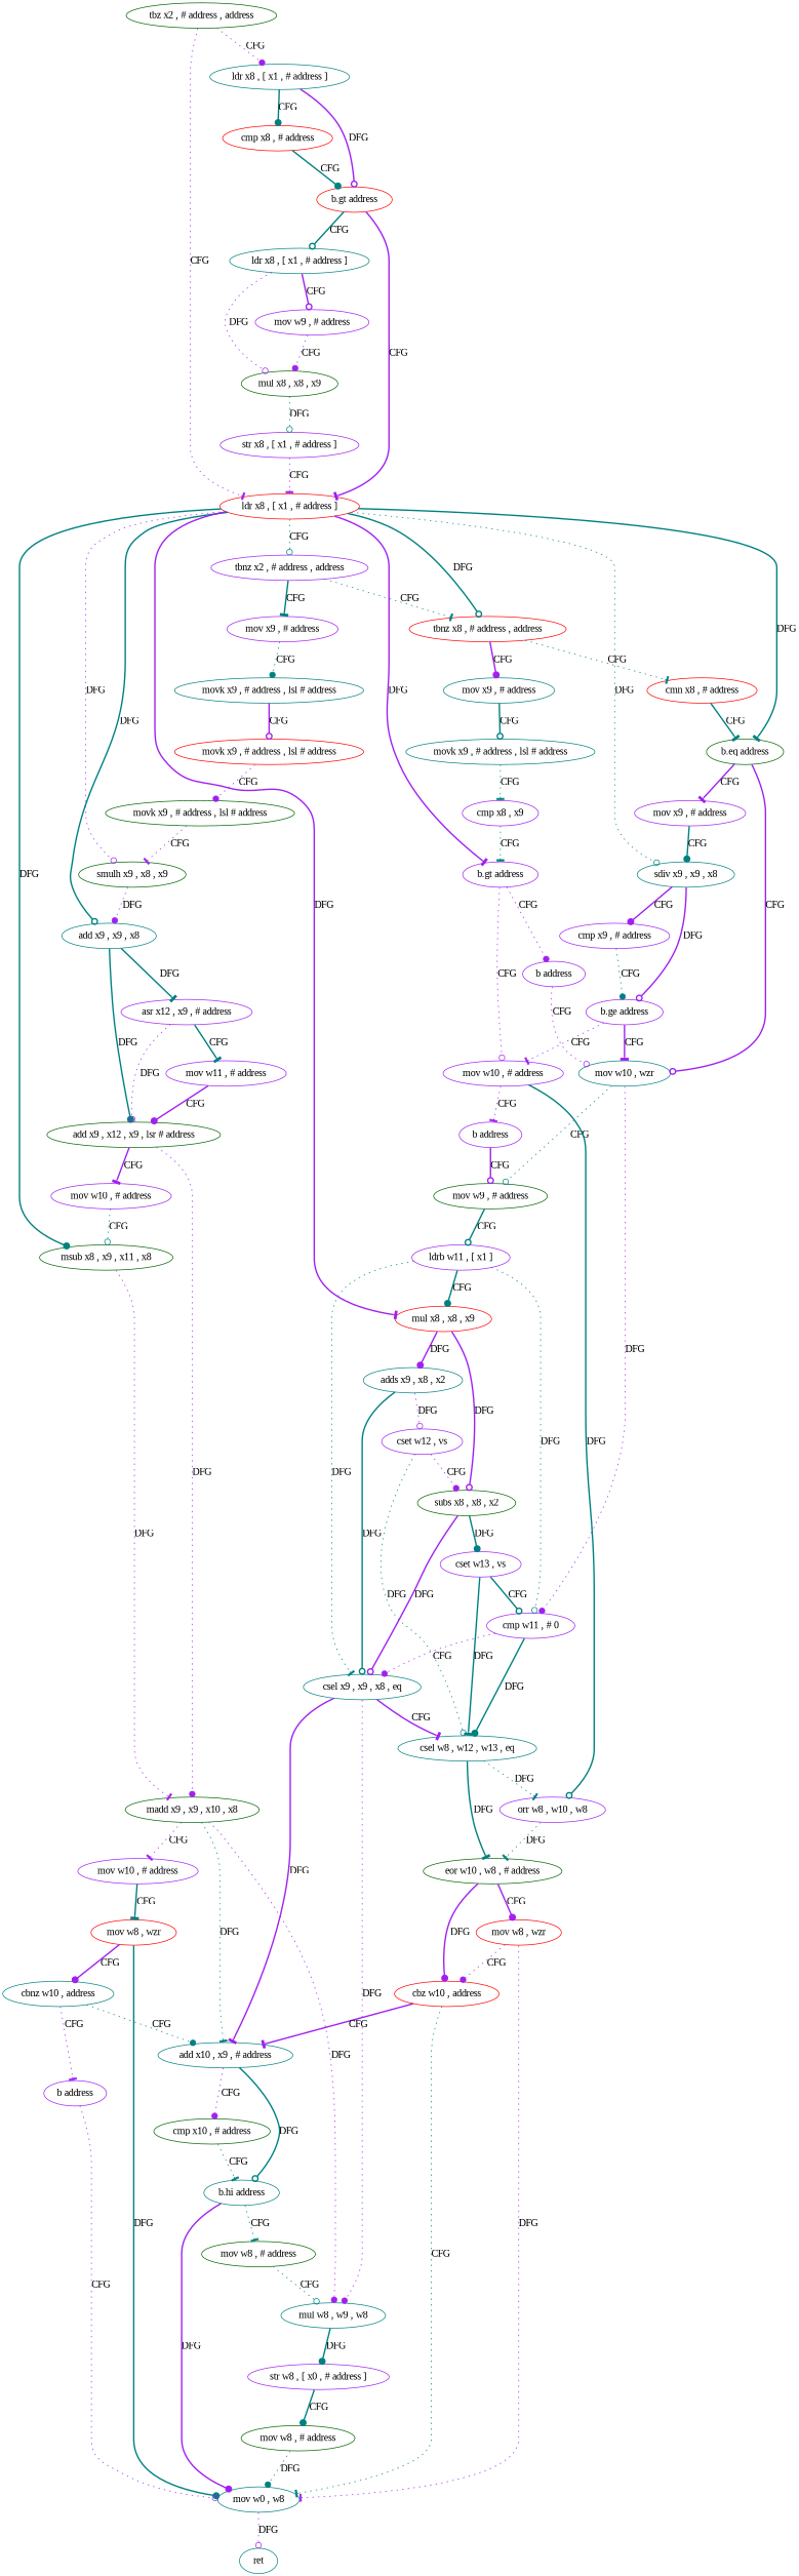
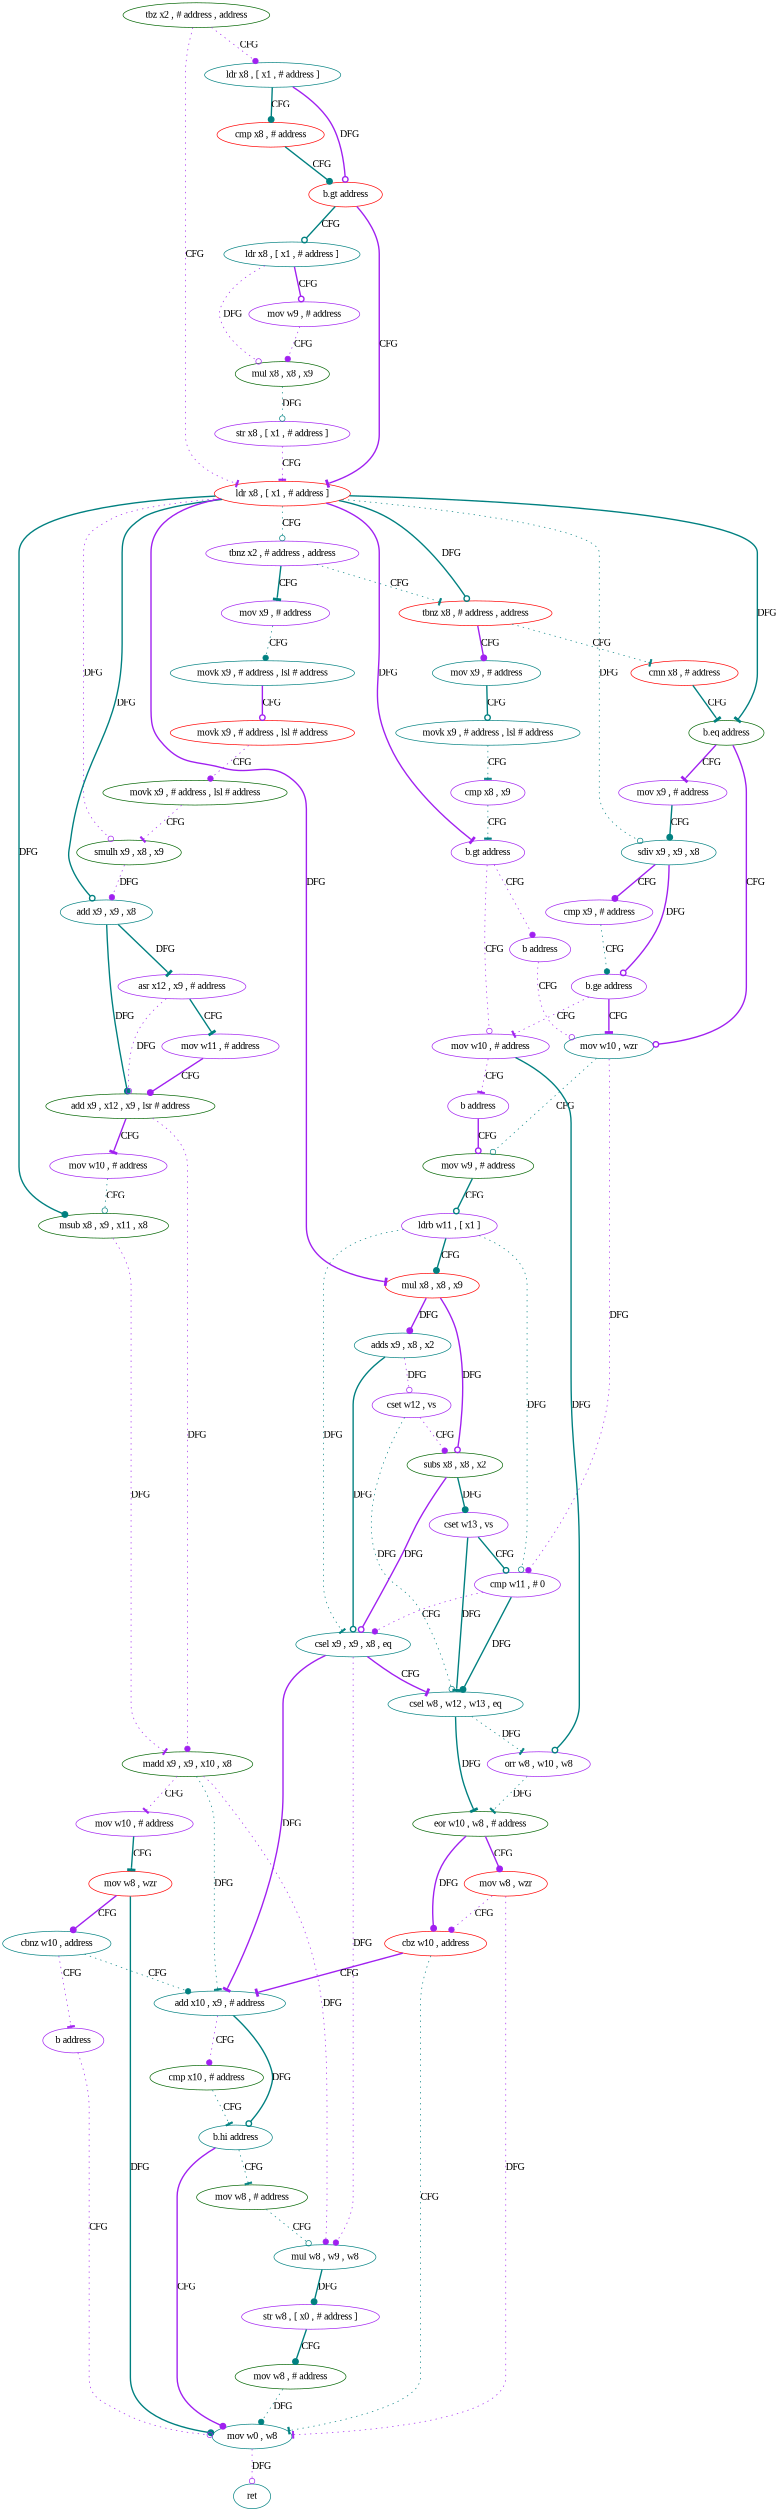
  digraph {
    fontname="Liberation Serif"
    node [color=purple fontname="Liberation Serif"]
    edge [arrowhead=tee color=purple fontname="Liberation Serif" style=dotted]
    n1 [color=darkgreen label="tbz x2 , # address , address"]
    n2 [color=red label="ldr x8 , [ x1 , # address ]"]
    n3 [color=teal label="ldr x8 , [ x1 , # address ]"]
    n4 [label="tbnz x2 , # address , address"]
    n5 [color=red label="tbnz x8 , # address , address"]
    n6 [color=darkgreen label="smulh x9 , x8 , x9"]
    n7 [color=teal label="add x9 , x9 , x8"]
    n8 [color=darkgreen label="msub x8 , x9 , x11 , x8"]
    n9 [color=darkgreen label="b.eq address"]
    n10 [label="b.gt address"]
    n11 [color=teal label="sdiv x9 , x9 , x8"]
    n12 [color=red label="mul x8 , x8 , x9"]
    n13 [color=red label="cmp x8 , # address"]
    n14 [color=red label="b.gt address"]
    n15 [label="mov x9 , # address"]
    n16 [color=red label="cmn x8 , # address"]
    n17 [color=teal label="mov x9 , # address"]
    n18 [label="asr x12 , x9 , # address"]
    n19 [color=darkgreen label="add x9 , x12 , x9 , lsr # address"]
    n20 [color=darkgreen label="madd x9 , x9 , x10 , x8"]
    n21 [color=teal label="mov w10 , wzr"]
    n22 [label="mov x9 , # address"]
    n23 [label="mov w10 , # address"]
    n24 [label="b address"]
    n25 [label="cmp x9 , # address"]
    n26 [label="b.ge address"]
    n27 [color=teal label="adds x9 , x8 , x2"]
    n28 [color=darkgreen label="subs x8 , x8 , x2"]
    n29 [color=teal label="ldr x8 , [ x1 , # address ]"]
    n30 [color=teal label="movk x9 , # address , lsl # address"]
    n31 [color=red label="movk x9 , # address , lsl # address"]
    n32 [color=teal label="movk x9 , # address , lsl # address"]
    n33 [label="mov w9 , # address"]
    n34 [color=darkgreen label="mul x8 , x8 , x9"]
    n35 [label="str x8 , [ x1 , # address ]"]
    n36 [color=darkgreen label="movk x9 , # address , lsl # address"]
    n37 [label="mov w11 , # address"]
    n38 [label="mov w10 , # address"]
    n39 [label="mov w10 , # address"]
    n40 [color=teal label="add x10 , x9 , # address"]
    n41 [color=teal label="mul w8 , w9 , w8"]
    n42 [color=red label="mov w8 , wzr"]
    n43 [color=darkgreen label="cmp x10 , # address"]
    n44 [color=teal label="b.hi address"]
    n45 [label="str w8 , [ x0 , # address ]"]
    n46 [color=teal label="cbnz w10 , address"]
    n47 [color=teal label="mov w0 , w8"]
    n48 [label="b address"]
    n49 [color=teal label=ret]
    n50 [color=darkgreen label="mov w8 , # address"]
    n51 [label="cmp x8 , x9"]
    n52 [color=darkgreen label="mov w9 , # address"]
    n53 [label="cmp w11 , # 0"]
    n54 [label="ldrb w11 , [ x1 ]"]
    n55 [label="orr w8 , w10 , w8"]
    n56 [color=darkgreen label="eor w10 , w8 , # address"]
    n57 [label="b address"]
    n58 [color=darkgreen label="mov w8 , # address"]
    n59 [color=teal label="csel x9 , x9 , x8 , eq"]
    n60 [color=teal label="csel w8 , w12 , w13 , eq"]
    n61 [label="cset w12 , vs"]
    n62 [label="cset w13 , vs"]
    n63 [color=red label="mov w8 , wzr"]
    n64 [color=red label="cbz w10 , address"]
    n1 -> n2 [label=CFG]
    n1 -> n3 [arrowhead=dot label=CFG]
    n2 -> n4 [arrowhead=odot color=teal label=CFG]
    n2 -> n5 [arrowhead=odot color=teal label=DFG style=bold]
    n2 -> n6 [arrowhead=odot label=DFG]
    n2 -> n7 [arrowhead=odot color=teal label=DFG style=bold]
    n2 -> n8 [arrowhead=dot color=teal label=DFG style=bold]
    n2 -> n9 [color=teal label=DFG style=bold]
    n2 -> n10 [label=DFG style=bold]
    n2 -> n11 [arrowhead=odot color=teal label=DFG]
    n2 -> n12 [label=DFG style=bold]
    n3 -> n13 [arrowhead=dot color=teal label=CFG style=bold]
    n3 -> n14 [arrowhead=odot label=DFG style=bold]
    n4 -> n5 [color=teal label=CFG]
    n4 -> n15 [color=teal label=CFG style=bold]
    n5 -> n16 [color=teal label=CFG]
    n5 -> n17 [arrowhead=dot label=CFG style=bold]
    n6 -> n7 [arrowhead=dot label=DFG]
    n7 -> n18 [color=teal label=DFG style=bold]
    n7 -> n19 [arrowhead=dot color=teal label=DFG style=bold]
    n8 -> n20 [label=DFG]
    n9 -> n21 [arrowhead=odot label=CFG style=bold]
    n9 -> n22 [label=CFG style=bold]
    n10 -> n23 [arrowhead=odot label=CFG]
    n10 -> n24 [arrowhead=dot label=CFG]
    n11 -> n25 [arrowhead=dot label=CFG style=bold]
    n11 -> n26 [arrowhead=odot label=DFG style=bold]
    n12 -> n27 [arrowhead=dot label=DFG style=bold]
    n12 -> n28 [arrowhead=odot label=DFG style=bold]
    n13 -> n14 [arrowhead=dot color=teal label=CFG style=bold]
    n14 -> n2 [label=CFG style=bold]
    n14 -> n29 [arrowhead=odot color=teal label=CFG style=bold]
    n15 -> n30 [arrowhead=dot color=teal label=CFG]
    n16 -> n9 [color=teal label=CFG style=bold]
    n17 -> n32 [arrowhead=odot color=teal label=CFG style=bold]
    n18 -> n19 [arrowhead=odot label=DFG]
    n18 -> n37 [color=teal label=CFG style=bold]
    n19 -> n20 [arrowhead=dot label=DFG]
    n19 -> n38 [label=CFG style=bold]
    n20 -> n39 [label=CFG]
    n20 -> n40 [color=teal label=DFG]
    n20 -> n41 [arrowhead=dot label=DFG]
    n21 -> n52 [arrowhead=odot color=teal label=CFG]
    n21 -> n53 [arrowhead=dot label=DFG]
    n22 -> n11 [arrowhead=dot color=teal label=CFG style=bold]
    n23 -> n55 [arrowhead=odot color=teal label=DFG style=bold]
    n23 -> n57 [label=CFG]
    n24 -> n21 [arrowhead=odot label=CFG]
    n25 -> n26 [arrowhead=dot color=teal label=CFG]
    n26 -> n21 [label=CFG style=bold]
    n26 -> n23 [label=CFG]
    n27 -> n59 [arrowhead=odot color=teal label=DFG style=bold]
    n27 -> n61 [arrowhead=odot label=DFG]
    n28 -> n59 [arrowhead=odot label=DFG style=bold]
    n28 -> n62 [arrowhead=dot color=teal label=DFG style=bold]
    n29 -> n33 [arrowhead=odot label=CFG style=bold]
    n29 -> n34 [arrowhead=odot label=DFG]
    n30 -> n31 [arrowhead=odot label=CFG style=bold]
    n31 -> n36 [arrowhead=dot label=CFG]
    n32 -> n51 [color=teal label=CFG]
    n33 -> n34 [arrowhead=dot label=CFG]
    n34 -> n35 [arrowhead=odot color=teal label=DFG]
    n35 -> n2 [label=CFG]
    n36 -> n6 [label=CFG]
    n37 -> n19 [arrowhead=dot label=CFG style=bold]
    n38 -> n8 [arrowhead=odot color=teal label=CFG]
    n39 -> n42 [color=teal label=CFG style=bold]
    n40 -> n43 [arrowhead=dot label=CFG]
    n40 -> n44 [arrowhead=odot color=teal label=DFG style=bold]
    n41 -> n45 [arrowhead=dot color=teal label=DFG style=bold]
    n42 -> n46 [arrowhead=dot label=CFG style=bold]
    n42 -> n47 [arrowhead=dot color=teal label=DFG style=bold]
    n43 -> n44 [color=teal label=CFG]
-   n44 -> n47 [arrowhead=dot label=DFG style=bold]
+   n44 -> n47 [arrowhead=dot label=CFG style=bold]
    n44 -> n50 [color=teal label=CFG]
    n45 -> n58 [arrowhead=dot color=teal label=CFG style=bold]
    n46 -> n40 [arrowhead=dot color=teal label=CFG]
    n46 -> n48 [label=CFG]
    n47 -> n49 [arrowhead=odot label=DFG]
    n48 -> n47 [arrowhead=odot label=CFG]
    n50 -> n41 [arrowhead=odot color=teal label=CFG]
    n51 -> n10 [color=teal label=CFG]
    n52 -> n54 [arrowhead=odot color=teal label=CFG style=bold]
    n53 -> n59 [arrowhead=dot label=CFG]
    n53 -> n60 [arrowhead=dot color=teal label=DFG style=bold]
    n54 -> n12 [arrowhead=dot color=teal label=CFG style=bold]
    n54 -> n53 [arrowhead=odot color=teal label=DFG]
    n54 -> n59 [color=teal label=DFG]
    n55 -> n56 [color=teal label=DFG]
    n56 -> n63 [arrowhead=dot label=CFG style=bold]
    n56 -> n64 [arrowhead=dot label=DFG style=bold]
    n57 -> n52 [arrowhead=odot label=CFG style=bold]
    n58 -> n47 [arrowhead=dot color=teal label=DFG]
    n59 -> n40 [label=DFG style=bold]
    n59 -> n41 [arrowhead=dot label=DFG]
    n59 -> n60 [label=CFG style=bold]
    n60 -> n55 [color=teal label=DFG]
    n60 -> n56 [color=teal label=DFG style=bold]
    n61 -> n28 [arrowhead=dot label=CFG]
    n61 -> n60 [arrowhead=odot color=teal label=DFG]
    n62 -> n53 [arrowhead=odot color=teal label=CFG style=bold]
    n62 -> n60 [color=teal label=DFG style=bold]
    n63 -> n47 [label=DFG]
    n63 -> n64 [arrowhead=dot label=CFG]
    n64 -> n40 [label=CFG style=bold]
    n64 -> n47 [color=teal label=CFG]
  }
